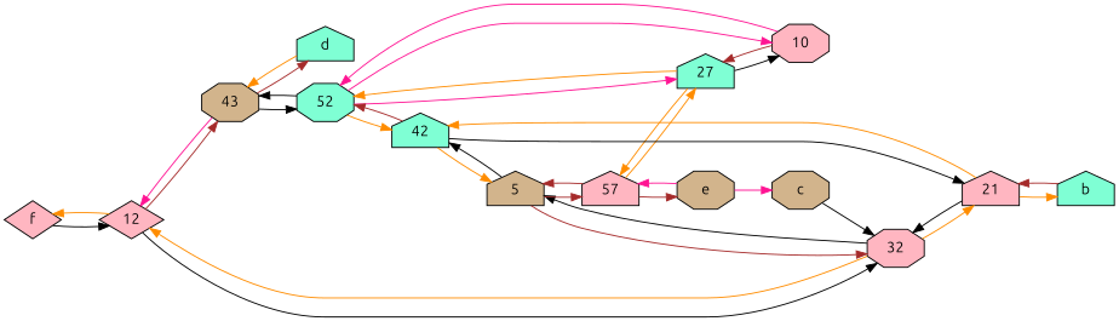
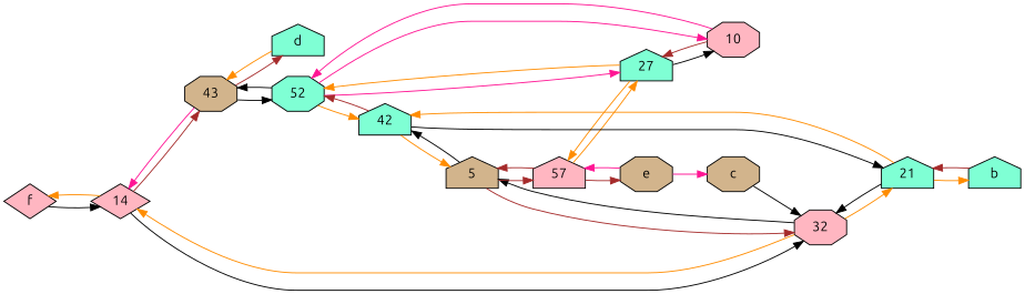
  digraph {
    fontname=Ubuntu
    rankdir=LR
    node [fillcolor=lightpink fontname=Ubuntu shape=house style=filled]
    edge [color=darkorange fontname=Ubuntu]
    f [shape=diamond]
-   14 [shape=diamond label=12]
+   14 [shape=diamond]
    32 [shape=octagon]
    43 [fillcolor=tan shape=octagon]
    5 [fillcolor=tan]
-   21
+   21 [fillcolor=aquamarine]
    d [fillcolor=aquamarine]
    52 [fillcolor=aquamarine shape=octagon]
    27 [fillcolor=aquamarine]
    57
    e [fillcolor=tan shape=octagon]
    10 [shape=octagon]
    42 [fillcolor=aquamarine]
    c [fillcolor=tan shape=octagon]
    b [fillcolor=aquamarine]
    f -> 14 [color=black]
    14 -> f
    14 -> 32 [color=black]
    14 -> 43 [color=brown]
    32 -> 14
    32 -> 5 [color=black]
    32 -> 21
    43 -> 14 [color=deeppink]
    43 -> d [color=brown]
    43 -> 52 [color=black]
    5 -> 32 [color=brown]
    5 -> 57 [color=brown]
    5 -> 42 [color=black]
    21 -> 32 [color=black]
    21 -> 42
    21 -> b
    d -> 43
    52 -> 43 [color=black]
    52 -> 27 [color=deeppink]
    52 -> 10 [color=deeppink]
    52 -> 42
    27 -> 52
    27 -> 57
    27 -> 10 [color=black]
    57 -> 5 [color=brown]
    57 -> 27
    57 -> e [color=brown]
    e -> 57 [color=deeppink]
    e -> c [color=deeppink]
    10 -> 52 [color=deeppink]
    10 -> 27 [color=brown]
    42 -> 5
    42 -> 21 [color=black]
    42 -> 52 [color=brown]
    c -> 32 [color=black]
    b -> 21 [color=brown]
  }
